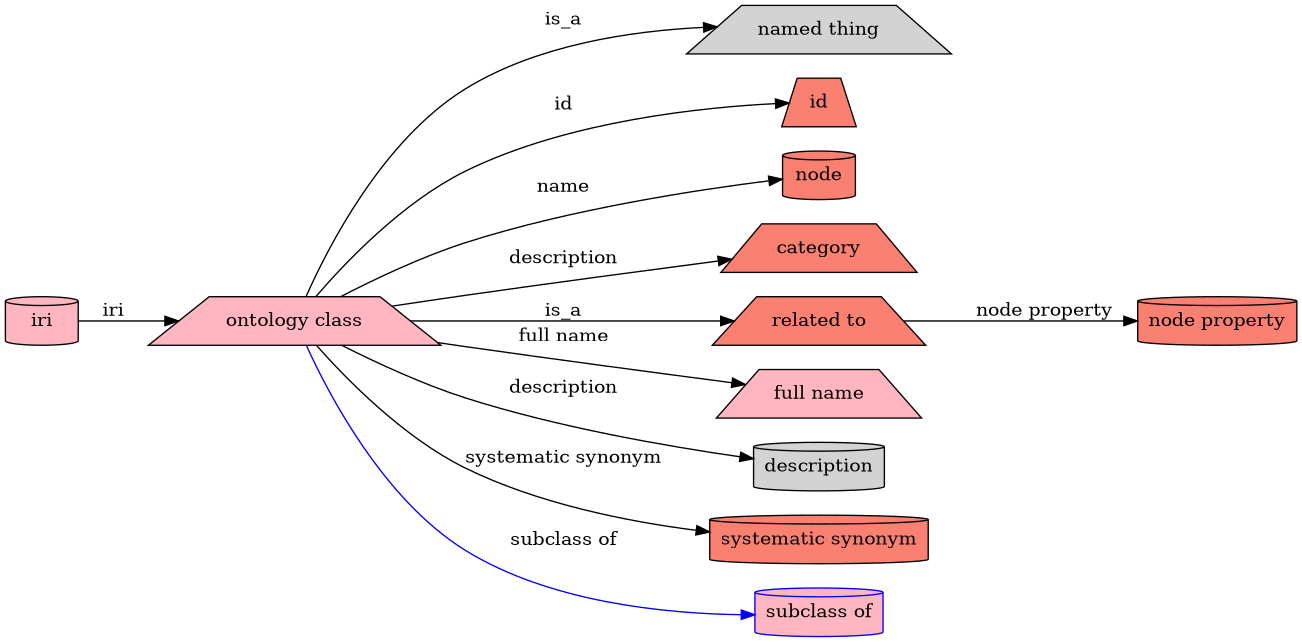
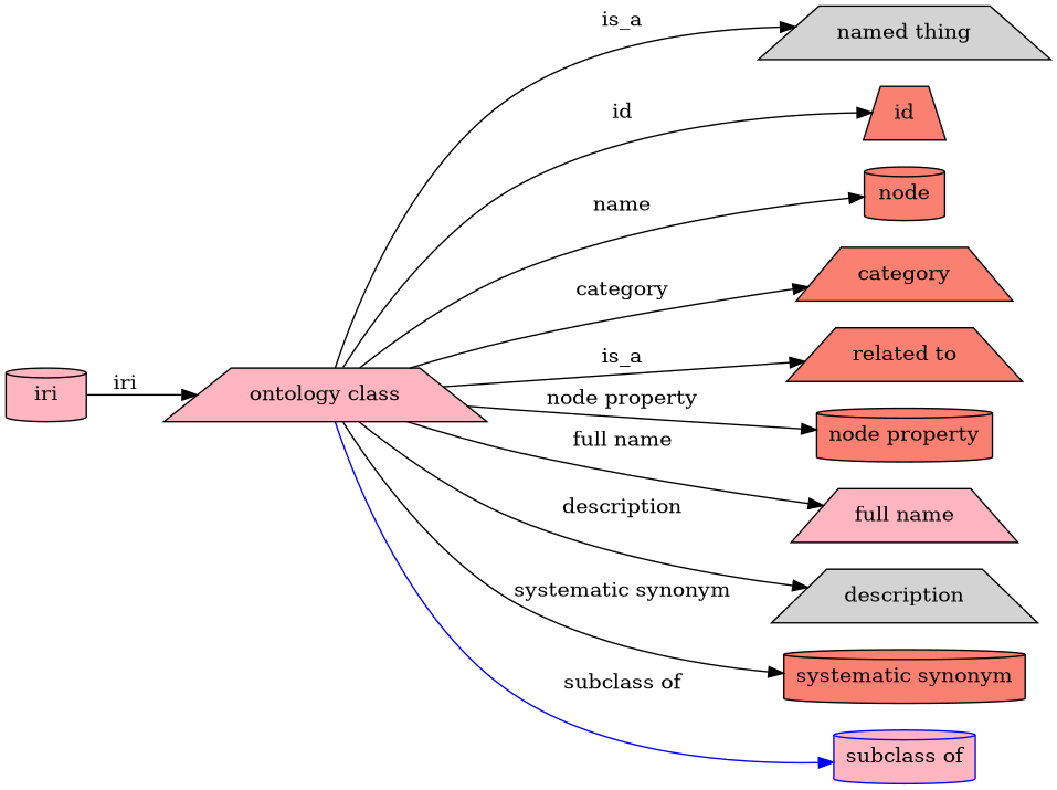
  digraph {
    rankdir=LR
    node [fillcolor=salmon shape=trapezium style=filled color=black]
    edge [color=black style=solid]
    n1 [fillcolor=lightpink height=0.5 label="ontology class" width=1.6931 color=""]
    "named thing" [fillcolor=lightgrey height=0.5 width=1.5019 color=""]
    id [height=0.5 width=0.75]
    n4 [height=0.5 label="node" shape=cylinder width=0.75]
    category [height=0.5 width=0.75]
    "related to" [height=0.5 width=0.75]
    "node property" [height=0.5 shape=cylinder width=0.75]
    "full name" [fillcolor=lightpink height=0.5 width=0.75]
-   description [fillcolor=lightgrey height=0.5 shape=cylinder width=0.75]
+   description [fillcolor=lightgrey height=0.5 width=0.75]
    "systematic synonym" [height=0.5 shape=cylinder width=0.75]
    "subclass of" [color=blue fillcolor=lightpink height=0.5 shape=cylinder width=0.75]
    iri [fillcolor=lightpink height=0.5 shape=cylinder width=0.75]
    n1 -> "named thing" [label=is_a color="" style=""]
    n1 -> id [label=id]
    n1 -> n4 [label=name]
-   n1 -> category [label=description]
+   n1 -> category [label=category]
    n1 -> "related to" [label=is_a]
-   "related to" -> "node property" [label="node property"]
+   n1 -> "node property" [label="node property"]
    n1 -> "full name" [label="full name"]
    n1 -> description [label=description]
    n1 -> "systematic synonym" [label="systematic synonym"]
    n1 -> "subclass of" [color=blue label="subclass of"]
    iri -> n1 [label=iri]
  }
